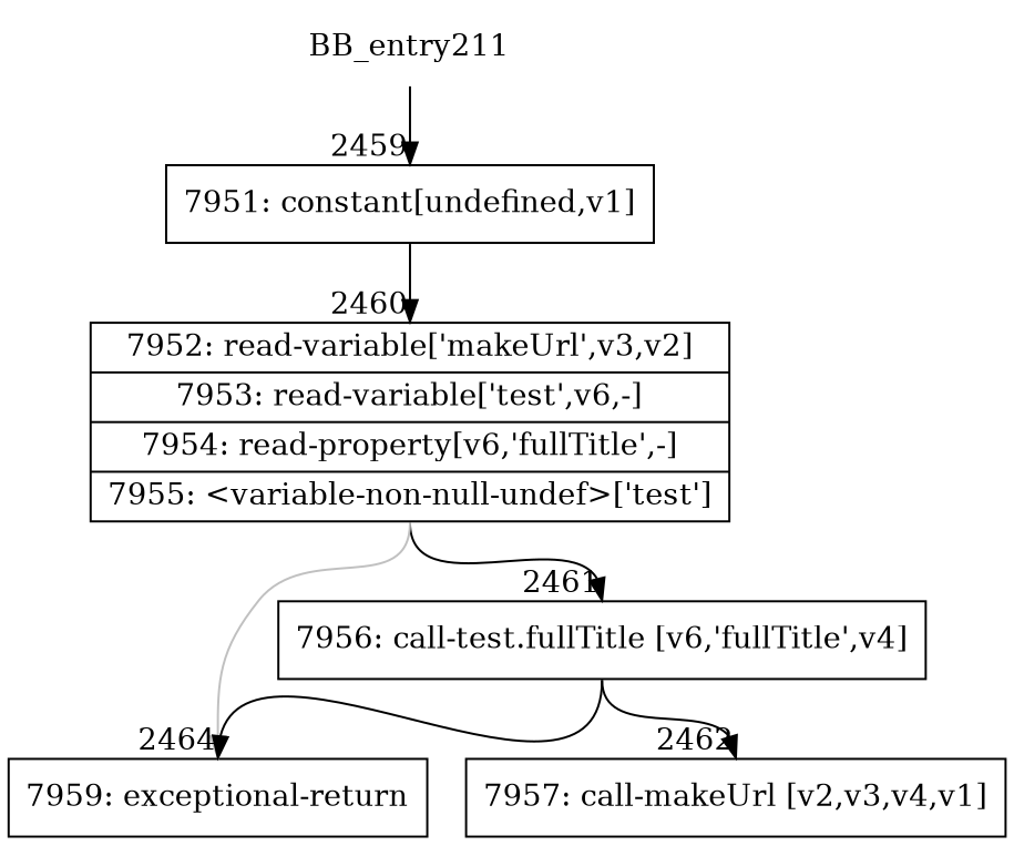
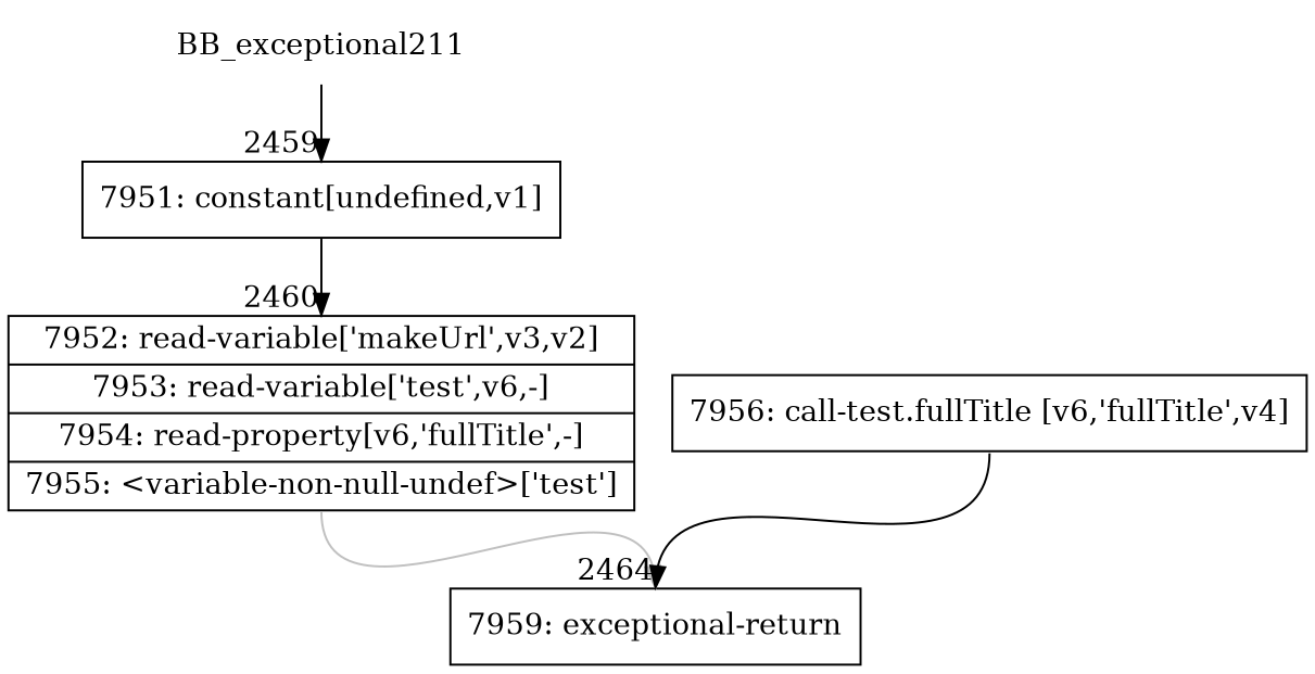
  digraph {
    rankdir=TD
    node [shape=record]
    edge [headport=n tailport=s]
-   BB_entry211 [shape=none]
+   BB_entry211 [shape=none label=BB_exceptional211]
    n2 [label="{7951: constant[undefined,v1]}"]
    n3 [label="{7952: read-variable['makeUrl',v3,v2]|7953: read-variable['test',v6,-]|7954: read-property[v6,'fullTitle',-]|7955: \<variable-non-null-undef\>['test']}"]
    n4 [label="{7956: call-test.fullTitle [v6,'fullTitle',v4]}"]
    n5 [label="{7959: exceptional-return}"]
-   n6 [label="{7957: call-makeUrl [v2,v3,v4,v1]}"]
    BB_entry211 -> n2 [headlabel="    2459"]
    n2 -> n3 [headlabel="      2460"]
-   n3 -> n4 [headlabel="      2461"]
    n3 -> n5 [color=gray headlabel="      2464"]
    n4 -> n5 [color=black]
-   n4 -> n6 [headlabel="      2462"]
  }
